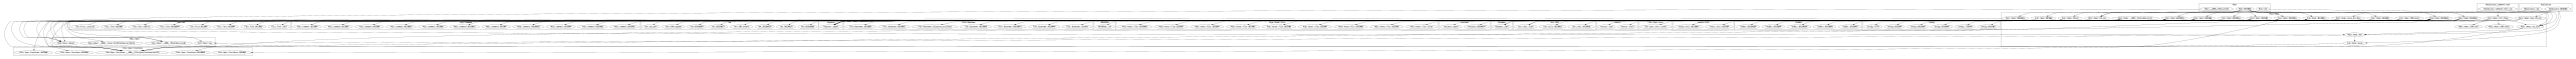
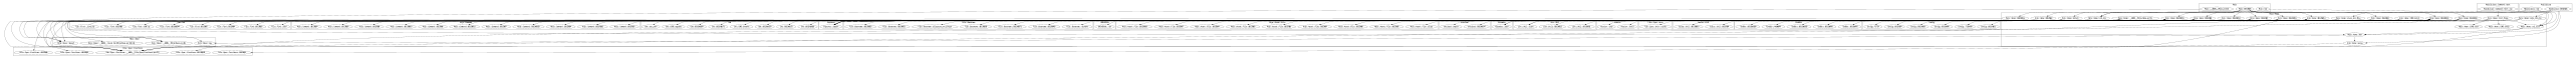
  digraph {
    fontname="IBM Plex Mono"
    node [fontname="IBM Plex Mono"]
    edge [fontname="IBM Plex Mono"]
    "Config::BEGIN@11"
    "Config::TIEHASH"
    "Config::BEGIN@45"
    "Config::BEGIN@10"
    "Config::BEGIN@9"
    "Config::FETCH"
    "Mojo::Command::BEGIN@7"
    "Mojo::Command::BEGIN@11"
    "Mojo::Command::BEGIN@6"
    "Mojo::Command::BEGIN@10"
    "Mojo::Command::BEGIN@8"
    "Mojo::Command::BEGIN@5"
    "Mojo::Command::BEGIN@9"
    "Mojo::Command::BEGIN@2"
    "Mojo::Command::BEGIN@12"
    "Mojo::Command::BEGIN@4"
    "Mojo::Command::BEGIN@103"
    "XSLoader::load"
    "File::Find::BEGIN@3"
    "File::Find::BEGIN@2"
    "File::Find::BEGIN@4"
    "File::Find::BEGIN@5"
    "File::Find::BEGIN@349"
    "File::Find::CORE:qr"
    "File::Find::find"
    "File::Find::_find_dir"
    "File::Spec::Functions::BEGIN@3"
    "File::Spec::Functions::__ANON__[File/Spec/Functions.pm:43]"
    "File::Spec::Functions::BEGIN@6"
    "File::Spec::Functions::BEGIN@42"
    "File::Spec::Functions::BEGIN@4"
    "version::(bool"
    "version::(cmp"
    "Exporter::import"
    "File::Basename::BEGIN@52"
    "File::Basename::BEGIN@42"
    "File::Basename::BEGIN@371"
    "File::Basename::BEGIN@50"
    "File::Basename::dirname"
    "File::Basename::BEGIN@51"
    "File::Basename::fileparse_set_fstype"
    "overload::BEGIN@147"
    "overload::import"
    "Mojo::Home::CORE:match"
    "Mojo::Home::BEGIN@15"
    "Mojo::Home::detect"
    "Mojo::Home::BEGIN@9"
    "Mojo::Home::BEGIN@11"
    "Mojo::Home::BEGIN@2"
    "Mojo::Home::slurp_rel_file"
    "Mojo::Home::BEGIN@14"
    "Mojo::Home::BEGIN@16"
    "Mojo::Home::mojo_lib_dir"
    "Mojo::Home::BEGIN@13"
    "Mojo::Home::BEGIN@4"
    "Mojo::Home::new"
    "Mojo::Home::parse"
    "Mojo::Home::BEGIN@8"
    "Mojo::Home::__ANON__[Mojo/Home.pm:95]"
    "Mojo::Home::list_files"
    "Mojo::Home::BEGIN@10"
    "Mojo::Home::CORE:ftdir"
    "Mojo::Home::rel_file"
    "Mojo::Home::rel_dir"
    "Mojo::Home::BEGIN@12"
    "Mojo::Home::CORE:sort"
    "File::Spec::Unix::curdir"
    "List::Util::BEGIN@11"
    "List::Util::first"
    "List::Util::BEGIN@12"
    "Mojolicious::Command::test::run"
    "Mojo::Base::__ANON__[Mojo/Base.pm:41]"
    "Mojo::Base::new"
    "Mojo::Base::import"
    "Mojo::Base::__ANON__[(eval 56)[Mojo/Base.pm:98]:8]"
    "Scalar::Util::BEGIN@9"
    "Scalar::Util::BEGIN@10"
    "UNIVERSAL::can"
    "FindBin::BEGIN@95"
    "FindBin::BEGIN@98"
    "FindBin::BEGIN@205"
-   "FindBin::BEGIN@99"
+   "FindBin::BEGIN@99" [label="FindBin::ANON@99"]
    "FindBin::BEGIN@100"
    "Mojo::new"
    "Mojo::BEGIN@5"
    "Mojo::__ANON__[Mojo.pm:10]"
    "Mojolicious::BEGIN@6"
    "Mojolicious::new"
    "Mojo::Asset::File::BEGIN@4"
    "Mojo::Asset::File::slurp"
    "Mojo::Asset::File::BEGIN@10"
    "Mojo::Asset::File::BEGIN@5"
    "Mojo::Asset::File::BEGIN@8"
    "Mojo::Asset::File::BEGIN@9"
    "Mojo::Asset::File::BEGIN@6"
    "Mojo::Asset::File::BEGIN@2"
    "Mojo::Asset::File::BEGIN@7"
    "Cwd::BEGIN@818"
    "Cwd::BEGIN@172"
    "Cwd::BEGIN@170"
    "Cwd::abs_path"
    "Cwd::CORE:fteexec"
    "Cwd::BEGIN@171"
    "Cwd::BEGIN@209"
    "Cwd::CORE:regcomp"
    subgraph cluster_1 {
      label=Config
      "Config::BEGIN@11"
      "Config::TIEHASH"
      "Config::BEGIN@45"
      "Config::BEGIN@10"
      "Config::BEGIN@9"
      "Config::FETCH"
    }
    subgraph cluster_2 {
      label="Mojo::Command"
      "Mojo::Command::BEGIN@7"
      "Mojo::Command::BEGIN@11"
      "Mojo::Command::BEGIN@6"
      "Mojo::Command::BEGIN@10"
      "Mojo::Command::BEGIN@8"
      "Mojo::Command::BEGIN@5"
      "Mojo::Command::BEGIN@9"
      "Mojo::Command::BEGIN@2"
      "Mojo::Command::BEGIN@12"
      "Mojo::Command::BEGIN@4"
      "Mojo::Command::BEGIN@103"
    }
    subgraph cluster_3 {
      label=XSLoader
      "XSLoader::load"
    }
    subgraph cluster_4 {
      label="File::Cwd"
      "File::Find::BEGIN@3"
      "File::Find::BEGIN@2"
      "File::Find::BEGIN@4"
      "File::Find::BEGIN@5"
      "File::Find::BEGIN@349"
      "File::Find::CORE:qr"
      "File::Find::find"
      "File::Find::_find_dir"
    }
    subgraph cluster_5 {
      label="File::Spec::Functions"
      "File::Spec::Functions::BEGIN@3"
      "File::Spec::Functions::__ANON__[File/Spec/Functions.pm:43]"
      "File::Spec::Functions::BEGIN@6"
      "File::Spec::Functions::BEGIN@42"
      "File::Spec::Functions::BEGIN@4"
    }
    subgraph cluster_6 {
      label=version
      "version::(bool"
      "version::(cmp"
    }
    subgraph cluster_7 {
      label=Exporter
      "Exporter::import"
    }
    subgraph cluster_8 {
      label="File::Basename"
      "File::Basename::BEGIN@52"
      "File::Basename::BEGIN@42"
      "File::Basename::BEGIN@371"
      "File::Basename::BEGIN@50"
      "File::Basename::dirname"
      "File::Basename::BEGIN@51"
      "File::Basename::fileparse_set_fstype"
    }
    subgraph cluster_9 {
      label=overload
      "overload::BEGIN@147"
      "overload::import"
    }
    subgraph cluster_10 {
      label="Mojo::Home"
      "Mojo::Home::CORE:match"
      "Mojo::Home::BEGIN@15"
      "Mojo::Home::detect"
      "Mojo::Home::BEGIN@9"
      "Mojo::Home::BEGIN@11"
      "Mojo::Home::BEGIN@2"
      "Mojo::Home::slurp_rel_file"
      "Mojo::Home::BEGIN@14"
      "Mojo::Home::BEGIN@16"
      "Mojo::Home::mojo_lib_dir"
      "Mojo::Home::BEGIN@13"
      "Mojo::Home::BEGIN@4"
      "Mojo::Home::new"
      "Mojo::Home::parse"
      "Mojo::Home::BEGIN@8"
      "Mojo::Home::__ANON__[Mojo/Home.pm:95]"
      "Mojo::Home::list_files"
      "Mojo::Home::BEGIN@10"
      "Mojo::Home::CORE:ftdir"
      "Mojo::Home::rel_file"
      "Mojo::Home::rel_dir"
      "Mojo::Home::BEGIN@12"
      "Mojo::Home::CORE:sort"
    }
    subgraph cluster_11 {
      label="File::Spec::Unix"
      "File::Spec::Unix::curdir"
    }
    subgraph cluster_12 {
      label="List::Util"
      "List::Util::BEGIN@11"
      "List::Util::first"
      "List::Util::BEGIN@12"
    }
    subgraph cluster_13 {
      label="Mojolicious::Command::test"
      "Mojolicious::Command::test::run"
    }
    subgraph cluster_14 {
      label="Mojo::Base"
      "Mojo::Base::__ANON__[Mojo/Base.pm:41]"
      "Mojo::Base::new"
      "Mojo::Base::import"
      "Mojo::Base::__ANON__[(eval 56)[Mojo/Base.pm:98]:8]"
    }
    subgraph cluster_15 {
      label="Scalar::Util"
      "Scalar::Util::BEGIN@9"
      "Scalar::Util::BEGIN@10"
    }
    subgraph cluster_16 {
      label=UNIVERSAL
      "UNIVERSAL::can"
    }
    subgraph cluster_17 {
      label=FindBin
      "FindBin::BEGIN@95"
      "FindBin::BEGIN@98"
      "FindBin::BEGIN@205"
      "FindBin::BEGIN@99"
      "FindBin::BEGIN@100"
    }
    subgraph cluster_18 {
      label=Mojo
      "Mojo::new"
      "Mojo::BEGIN@5"
      "Mojo::__ANON__[Mojo.pm:10]"
    }
    subgraph cluster_19 {
      label=Mojolicious
      "Mojolicious::BEGIN@6"
      "Mojolicious::new"
    }
    subgraph cluster_20 {
      label="Mojo::Asset::File"
      "Mojo::Asset::File::BEGIN@4"
      "Mojo::Asset::File::slurp"
      "Mojo::Asset::File::BEGIN@10"
      "Mojo::Asset::File::BEGIN@5"
      "Mojo::Asset::File::BEGIN@8"
      "Mojo::Asset::File::BEGIN@9"
      "Mojo::Asset::File::BEGIN@6"
      "Mojo::Asset::File::BEGIN@2"
      "Mojo::Asset::File::BEGIN@7"
    }
    subgraph cluster_21 {
      label=Cwd
      "Cwd::BEGIN@818"
      "Cwd::BEGIN@172"
      "Cwd::BEGIN@170"
      "Cwd::abs_path"
      "Cwd::CORE:fteexec"
      "Cwd::BEGIN@171"
      "Cwd::BEGIN@209"
      "Cwd::CORE:regcomp"
    }
    "File::Find::_find_dir" -> "Mojo::Home::__ANON__[Mojo/Home.pm:95]"
    "Mojo::Home::BEGIN@15" -> "Mojo::Command::BEGIN@7"
    "Mojo::Home::BEGIN@15" -> "Mojo::Command::BEGIN@11"
    "Mojo::Home::BEGIN@15" -> "Mojo::Command::BEGIN@6"
    "Mojo::Home::BEGIN@15" -> "Mojo::Command::BEGIN@10"
    "Mojo::Home::BEGIN@15" -> "Mojo::Command::BEGIN@8"
    "Mojo::Home::BEGIN@15" -> "Mojo::Command::BEGIN@5"
    "Mojo::Home::BEGIN@15" -> "Mojo::Command::BEGIN@9"
    "Mojo::Home::BEGIN@15" -> "Mojo::Command::BEGIN@2"
    "Mojo::Home::BEGIN@15" -> "Mojo::Command::BEGIN@12"
    "Mojo::Home::BEGIN@15" -> "Mojo::Command::BEGIN@4"
    "Mojo::Home::BEGIN@15" -> "Mojo::Command::BEGIN@103"
    "Mojo::Home::BEGIN@15" -> "Mojo::Base::__ANON__[Mojo/Base.pm:41]"
    "Mojo::Home::BEGIN@15" -> "Mojo::Base::import"
    "Mojo::Home::detect" -> "File::Spec::Functions::__ANON__[File/Spec/Functions.pm:43]"
    "Mojo::Home::detect" -> "Mojo::Base::__ANON__[(eval 56)[Mojo/Base.pm:98]:8]"
    "Mojo::Home::detect" -> "Cwd::abs_path"
    "Mojo::Home::BEGIN@9" -> "Exporter::import"
    "Mojo::Home::BEGIN@9" -> "File::Basename::BEGIN@52"
    "Mojo::Home::BEGIN@9" -> "File::Basename::BEGIN@42"
    "Mojo::Home::BEGIN@9" -> "File::Basename::BEGIN@371"
    "Mojo::Home::BEGIN@9" -> "File::Basename::BEGIN@50"
    "Mojo::Home::BEGIN@9" -> "File::Basename::BEGIN@51"
    "Mojo::Home::BEGIN@9" -> "File::Basename::fileparse_set_fstype"
    "Mojo::Home::BEGIN@11" -> "File::Spec::Functions::BEGIN@3"
    "Mojo::Home::BEGIN@11" -> "File::Spec::Functions::BEGIN@6"
    "Mojo::Home::BEGIN@11" -> "File::Spec::Functions::BEGIN@42"
    "Mojo::Home::BEGIN@11" -> "File::Spec::Functions::BEGIN@4"
    "Mojo::Home::BEGIN@11" -> "Exporter::import"
    "Mojo::Home::BEGIN@11" -> "UNIVERSAL::can"
    "Mojo::Home::BEGIN@2" -> "Mojo::Base::import"
    "Mojo::Home::slurp_rel_file" -> "Mojo::Home::rel_file"
    "Mojo::Home::slurp_rel_file" -> "Mojo::Base::new"
    "Mojo::Home::slurp_rel_file" -> "Mojo::Asset::File::slurp"
    "Mojo::Home::BEGIN@14" -> "Mojo::Base::__ANON__[Mojo/Base.pm:41]"
    "Mojo::Home::BEGIN@14" -> "Mojo::Base::import"
    "Mojo::Home::BEGIN@14" -> "Mojo::Asset::File::BEGIN@4"
    "Mojo::Home::BEGIN@14" -> "Mojo::Asset::File::BEGIN@10"
    "Mojo::Home::BEGIN@14" -> "Mojo::Asset::File::BEGIN@5"
    "Mojo::Home::BEGIN@14" -> "Mojo::Asset::File::BEGIN@8"
    "Mojo::Home::BEGIN@14" -> "Mojo::Asset::File::BEGIN@9"
    "Mojo::Home::BEGIN@14" -> "Mojo::Asset::File::BEGIN@6"
    "Mojo::Home::BEGIN@14" -> "Mojo::Asset::File::BEGIN@2"
    "Mojo::Home::BEGIN@14" -> "Mojo::Asset::File::BEGIN@7"
    "Mojo::Home::BEGIN@16" -> "Mojo::Base::import"
    "Mojo::Home::mojo_lib_dir" -> "File::Spec::Functions::__ANON__[File/Spec/Functions.pm:43]"
    "Mojo::Home::mojo_lib_dir" -> "File::Basename::dirname"
    "Mojo::Home::BEGIN@13" -> "Exporter::import"
    "Mojo::Home::BEGIN@4" -> "overload::BEGIN@147"
    "Mojo::Home::BEGIN@4" -> "overload::import"
    "Mojo::Home::new" -> "Mojo::Home::parse"
    "Mojo::Home::new" -> "Mojo::Base::new"
    "Mojo::Home::parse" -> "File::Spec::Functions::__ANON__[File/Spec/Functions.pm:43]"
    "Mojo::Home::BEGIN@8" -> "XSLoader::load"
    "Mojo::Home::BEGIN@8" -> "Exporter::import"
    "Mojo::Home::BEGIN@8" -> "Cwd::BEGIN@818"
    "Mojo::Home::BEGIN@8" -> "Cwd::BEGIN@172"
    "Mojo::Home::BEGIN@8" -> "Cwd::BEGIN@170"
    "Mojo::Home::BEGIN@8" -> "Cwd::CORE:fteexec"
    "Mojo::Home::BEGIN@8" -> "Cwd::BEGIN@171"
    "Mojo::Home::BEGIN@8" -> "Cwd::BEGIN@209"
    "Mojo::Home::BEGIN@8" -> "Cwd::CORE:regcomp"
    "Mojo::Home::__ANON__[Mojo/Home.pm:95]" -> "File::Spec::Functions::__ANON__[File/Spec/Functions.pm:43]"
    "Mojo::Home::__ANON__[Mojo/Home.pm:95]" -> "List::Util::first"
    "Mojo::Home::list_files" -> "File::Find::find"
    "Mojo::Home::list_files" -> "File::Spec::Functions::__ANON__[File/Spec/Functions.pm:43]"
    "Mojo::Home::list_files" -> "Mojo::Home::CORE:ftdir"
    "Mojo::Home::list_files" -> "Mojo::Home::CORE:sort"
    "Mojo::Home::BEGIN@10" -> "Config::BEGIN@11"
    "Mojo::Home::BEGIN@10" -> "Config::TIEHASH"
    "Mojo::Home::BEGIN@10" -> "Config::BEGIN@45"
    "Mojo::Home::BEGIN@10" -> "Config::BEGIN@10"
    "Mojo::Home::BEGIN@10" -> "Config::BEGIN@9"
    "Mojo::Home::BEGIN@10" -> "Config::FETCH"
    "Mojo::Home::BEGIN@10" -> "XSLoader::load"
    "Mojo::Home::BEGIN@10" -> "File::Find::BEGIN@3"
    "Mojo::Home::BEGIN@10" -> "File::Find::BEGIN@2"
    "Mojo::Home::BEGIN@10" -> "File::Find::BEGIN@4"
    "Mojo::Home::BEGIN@10" -> "File::Find::BEGIN@5"
    "Mojo::Home::BEGIN@10" -> "File::Find::BEGIN@349"
    "Mojo::Home::BEGIN@10" -> "File::Find::CORE:qr"
    "Mojo::Home::BEGIN@10" -> "version::(bool"
    "Mojo::Home::BEGIN@10" -> "version::(cmp"
    "Mojo::Home::BEGIN@10" -> "Exporter::import"
    "Mojo::Home::BEGIN@10" -> "File::Spec::Unix::curdir"
    "Mojo::Home::BEGIN@10" -> "List::Util::BEGIN@11"
    "Mojo::Home::BEGIN@10" -> "List::Util::BEGIN@12"
    "Mojo::Home::BEGIN@10" -> "Scalar::Util::BEGIN@9"
    "Mojo::Home::BEGIN@10" -> "Scalar::Util::BEGIN@10"
    "Mojo::Home::rel_file" -> "File::Spec::Functions::__ANON__[File/Spec/Functions.pm:43]"
    "Mojo::Home::rel_file" -> "Mojo::Home::new"
    "Mojo::Home::rel_dir" -> "File::Spec::Functions::__ANON__[File/Spec/Functions.pm:43]"
    "Mojo::Home::BEGIN@12" -> "Exporter::import"
    "Mojo::Home::BEGIN@12" -> "FindBin::BEGIN@95"
    "Mojo::Home::BEGIN@12" -> "FindBin::BEGIN@98"
    "Mojo::Home::BEGIN@12" -> "FindBin::BEGIN@205"
    "Mojo::Home::BEGIN@12" -> "FindBin::BEGIN@99"
    "Mojo::Home::BEGIN@12" -> "FindBin::BEGIN@100"
    "List::Util::first" -> "Mojo::Home::CORE:match"
    "Mojolicious::Command::test::run" -> "Mojo::Home::list_files"
    "Mojolicious::Command::test::run" -> "Mojo::Home::rel_file"
    "Mojo::new" -> "Mojo::Home::detect"
    "Mojo::new" -> "Mojo::Home::rel_file"
    "Mojo::BEGIN@5" -> "Mojo::Home::BEGIN@15"
    "Mojo::BEGIN@5" -> "Mojo::Home::BEGIN@9"
    "Mojo::BEGIN@5" -> "Mojo::Home::BEGIN@11"
    "Mojo::BEGIN@5" -> "Mojo::Home::BEGIN@2"
    "Mojo::BEGIN@5" -> "Mojo::Home::BEGIN@14"
    "Mojo::BEGIN@5" -> "Mojo::Home::BEGIN@16"
    "Mojo::BEGIN@5" -> "Mojo::Home::BEGIN@13"
    "Mojo::BEGIN@5" -> "Mojo::Home::BEGIN@4"
    "Mojo::BEGIN@5" -> "Mojo::Home::BEGIN@8"
    "Mojo::BEGIN@5" -> "Mojo::Home::BEGIN@10"
    "Mojo::BEGIN@5" -> "Mojo::Home::BEGIN@12"
    "Mojo::__ANON__[Mojo.pm:10]" -> "Mojo::Home::new"
    "Mojolicious::BEGIN@6" -> "Mojo::Home::slurp_rel_file"
    "Mojolicious::BEGIN@6" -> "Mojo::Home::mojo_lib_dir"
    "Mojolicious::BEGIN@6" -> "Mojo::Home::new"
    "Mojolicious::BEGIN@6" -> "Mojo::Home::parse"
    "Mojolicious::BEGIN@6" -> "Mojo::Home::rel_dir"
    "Mojolicious::new" -> "Mojo::Home::rel_file"
    "Mojolicious::new" -> "Mojo::Home::rel_dir"
  }
